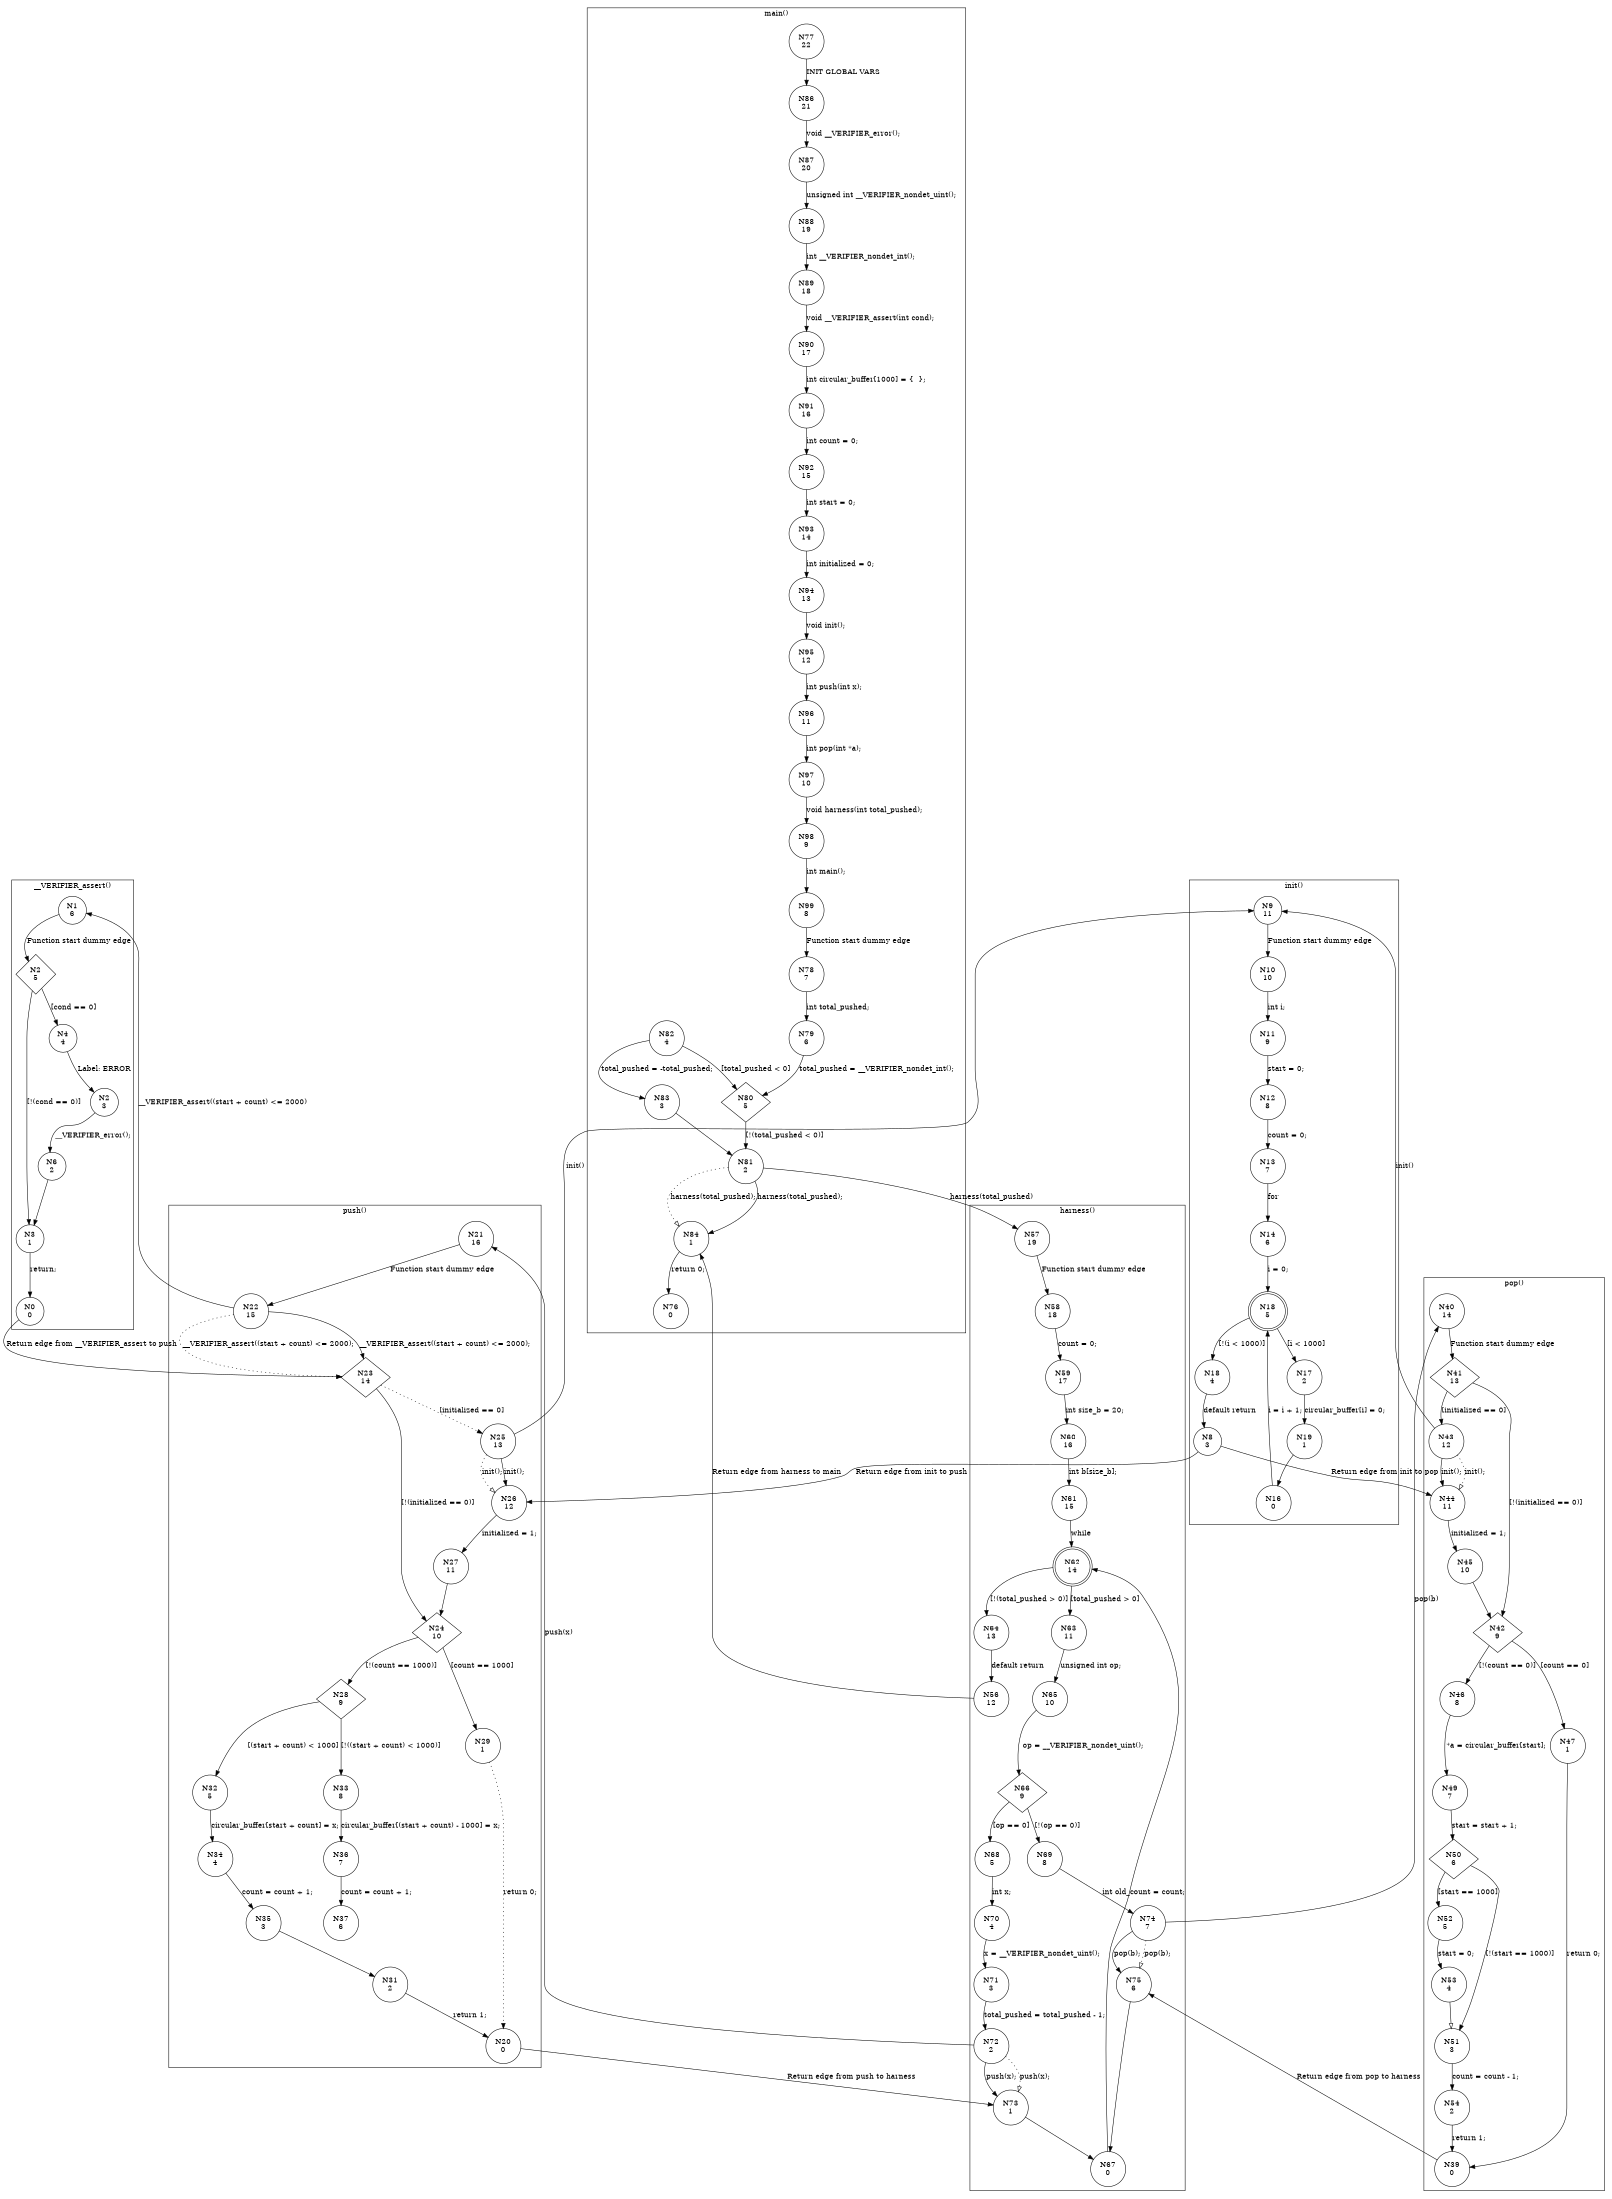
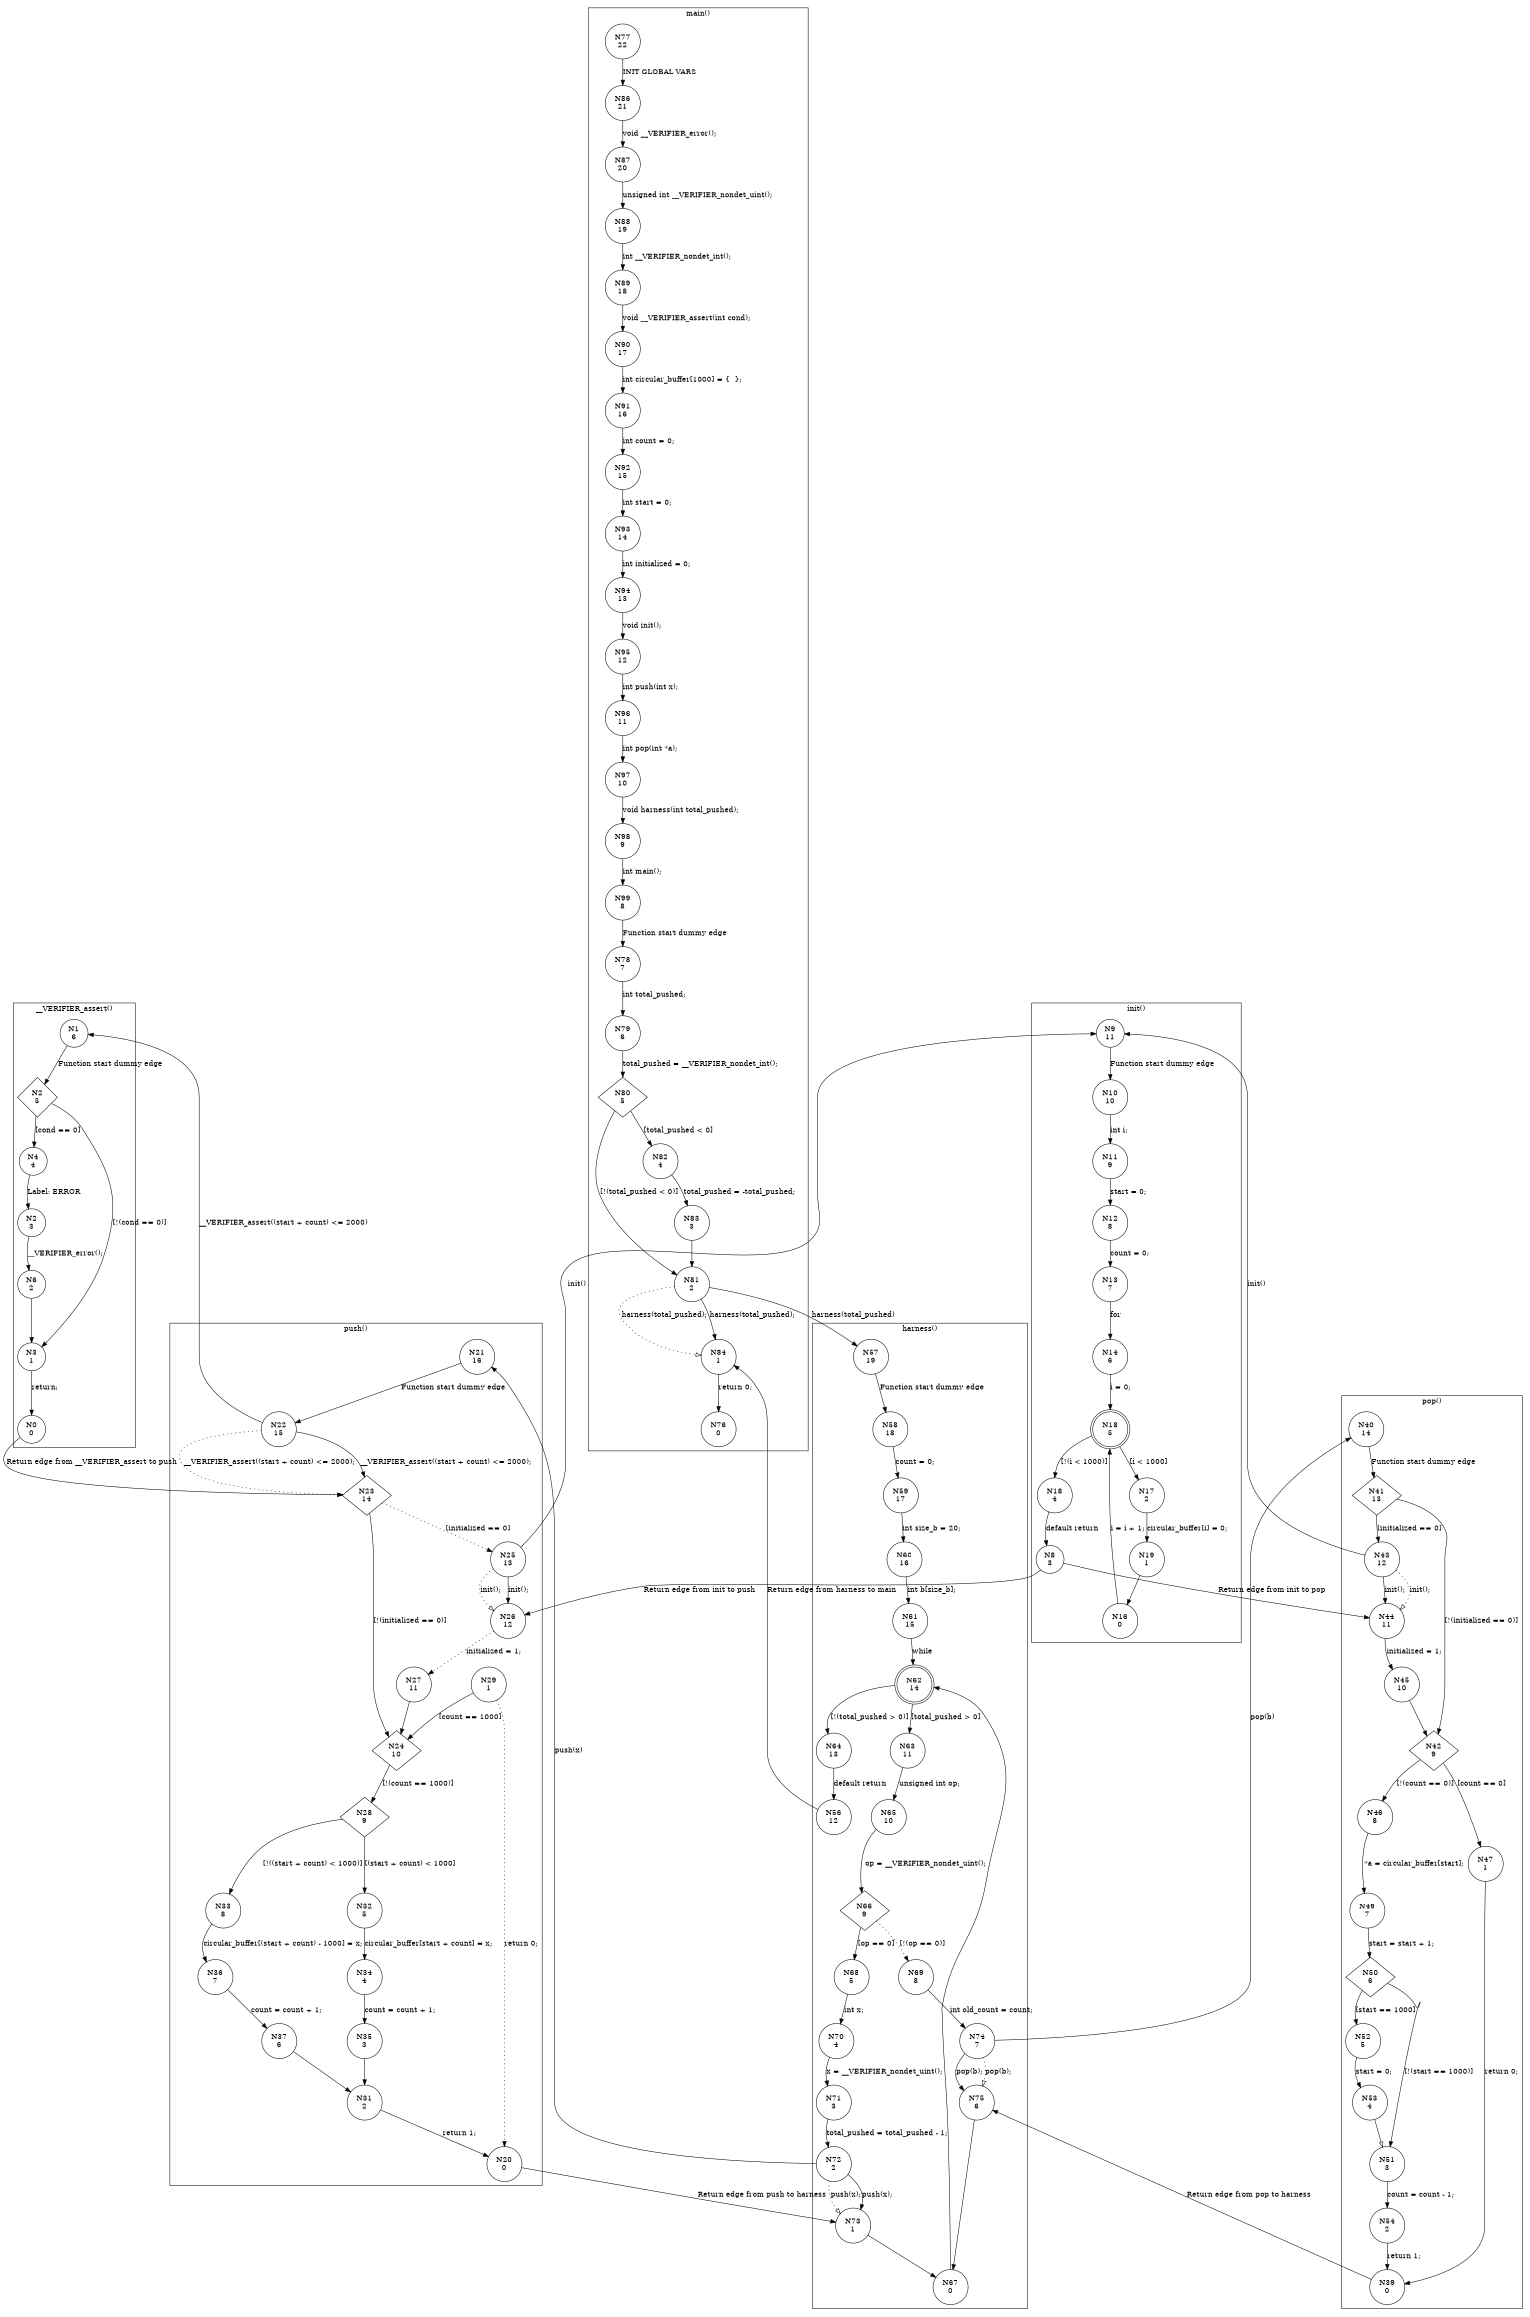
  digraph {
    node [shape=circle]
    n1 [label="N1\n6"]
    n2 [label="N2\n5" shape=diamond]
    n3 [label="N3\n1"]
    n4 [label="N4\n4"]
    n5 [label="N0\n0"]
    n6 [label="N2\n3"]
    n7 [label="N6\n2"]
    n8 [label="N57\n19"]
    n9 [label="N58\n18"]
    n10 [label="N59\n17"]
    n11 [label="N60\n16"]
    n12 [label="N61\n15"]
    n13 [label="N62\n14" shape=doublecircle]
    n14 [label="N64\n13"]
    n15 [label="N63\n11"]
    n16 [label="N56\n12"]
    n17 [label="N65\n10"]
    n18 [label="N66\n9" shape=diamond]
    n19 [label="N69\n8"]
    n20 [label="N68\n5"]
    n21 [label="N74\n7"]
    n22 [label="N75\n6"]
    n23 [label="N67\n0"]
    n24 [label="N73\n1"]
    n25 [label="N70\n4"]
    n26 [label="N71\n3"]
    n27 [label="N72\n2"]
    n28 [label="N9\n11"]
    n29 [label="N10\n10"]
    n30 [label="N11\n9"]
    n31 [label="N12\n8"]
    n32 [label="N13\n7"]
    n33 [label="N14\n6"]
    n34 [label="N18\n5" shape=doublecircle]
    n35 [label="N18\n4"]
    n36 [label="N17\n2"]
    n37 [label="N8\n3"]
    n38 [label="N19\n1"]
    n39 [label="N16\n0"]
    n40 [label="N77\n22"]
    n41 [label="N86\n21"]
    n42 [label="N87\n20"]
    n43 [label="N88\n19"]
    n44 [label="N89\n18"]
    n45 [label="N90\n17"]
    n46 [label="N91\n16"]
    n47 [label="N92\n15"]
    n48 [label="N93\n14"]
    n49 [label="N94\n13"]
    n50 [label="N95\n12"]
    n51 [label="N96\n11"]
    n52 [label="N97\n10"]
    n53 [label="N98\n9"]
    n54 [label="N99\n8"]
    n55 [label="N78\n7"]
    n56 [label="N79\n6"]
    n57 [label="N80\n5" shape=diamond]
    n58 [label="N81\n2"]
    n59 [label="N82\n4"]
    n60 [label="N84\n1"]
    n61 [label="N76\n0"]
    n62 [label="N83\n3"]
    n63 [label="N40\n14"]
    n64 [label="N41\n13" shape=diamond]
    n65 [label="N42\n9" shape=diamond]
    n66 [label="N43\n12"]
    n67 [label="N46\n8"]
    n68 [label="N47\n1"]
    n69 [label="N49\n7"]
    n70 [label="N50\n6" shape=diamond]
    n71 [label="N51\n3"]
    n72 [label="N52\n5"]
    n73 [label="N54\n2"]
    n74 [label="N39\n0"]
    n75 [label="N53\n4"]
    n76 [label="N44\n11"]
    n77 [label="N45\n10"]
    n78 [label="N26\n12"]
    n79 [label="N27\n11"]
    n80 [label="N24\n10" shape=diamond]
    n81 [label="N28\n9" shape=diamond]
    n82 [label="N29\n1"]
    n83 [label="N33\n8"]
    n84 [label="N32\n5"]
    n85 [label="N36\n7"]
    n86 [label="N37\n6"]
    n87 [label="N31\n2"]
    n88 [label="N20\n0"]
    n89 [label="N34\n4"]
    n90 [label="N35\n3"]
    n91 [label="N21\n16"]
    n92 [label="N22\n15"]
    n93 [label="N23\n14" shape=diamond]
    n94 [label="N25\n13"]
    subgraph cluster_1 {
      label="__VERIFIER_assert()"
      n1
      n2
      n3
      n4
      n5
      n6
      n7
    }
    subgraph cluster_2 {
      label="harness()"
      n8
      n9
      n10
      n11
      n12
      n13
      n14
      n15
      n16
      n17
      n18
      n19
      n20
      n21
      n22
      n23
      n24
      n25
      n26
      n27
    }
    subgraph cluster_3 {
      label="init()"
      n28
      n29
      n30
      n31
      n32
      n33
      n34
      n35
      n36
      n37
      n38
      n39
    }
    subgraph cluster_4 {
      label="main()"
      n40
      n41
      n42
      n43
      n44
      n45
      n46
      n47
      n48
      n49
      n50
      n51
      n52
      n53
      n54
      n55
      n56
      n57
      n58
      n59
      n60
      n61
      n62
    }
    subgraph cluster_5 {
      label="pop()"
      n63
      n64
      n65
      n66
      n67
      n68
      n69
      n70
      n71
      n72
      n73
      n74
      n75
      n76
      n77
    }
    subgraph cluster_6 {
      label="push()"
      n78
      n79
      n80
      n81
      n82
      n83
      n84
      n85
      n86
      n87
      n88
      n89
      n90
      n91
      n92
      n93
      n94
    }
    n1 -> n2 [label="Function start dummy edge"]
    n2 -> n3 [label="[!(cond == 0)]"]
    n2 -> n4 [label="[cond == 0]"]
    n3 -> n5 [label="return;"]
    n4 -> n6 [label="Label: ERROR"]
    n5 -> n93 [label="Return edge from __VERIFIER_assert to push"]
    n6 -> n7 [label="__VERIFIER_error();"]
    n7 -> n3
    n8 -> n9 [label="Function start dummy edge"]
    n9 -> n10 [label="count = 0;"]
    n10 -> n11 [label="int size_b = 20;"]
    n11 -> n12 [label="int b[size_b];"]
    n12 -> n13 [label=while]
    n13 -> n14 [label="[!(total_pushed > 0)]"]
    n13 -> n15 [label="[total_pushed > 0]"]
    n14 -> n16 [label="default return"]
    n15 -> n17 [label="unsigned int op;"]
    n16 -> n60 [label="Return edge from harness to main"]
    n17 -> n18 [label="op = __VERIFIER_nondet_uint();"]
-   n18 -> n19 [label="[!(op == 0)]"]
+   n18 -> n19 [label="[!(op == 0)]" style=dotted]
    n18 -> n20 [label="[op == 0]"]
    n19 -> n21 [label="int old_count = count;"]
    n20 -> n25 [label="int x;"]
    n21 -> n22 [arrowhead=empty label="pop(b);" style=dotted]
    n21 -> n22 [label="pop(b);"]
    n21 -> n63 [label="pop(b)"]
    n22 -> n23
    n23 -> n13
    n24 -> n23
    n25 -> n26 [label="x = __VERIFIER_nondet_uint();"]
    n26 -> n27 [label="total_pushed = total_pushed - 1;"]
    n27 -> n24 [arrowhead=empty label="push(x);" style=dotted]
    n27 -> n24 [label="push(x);"]
    n27 -> n91 [label="push(x)"]
    n28 -> n29 [label="Function start dummy edge"]
    n29 -> n30 [label="int i;"]
    n30 -> n31 [label="start = 0;"]
    n31 -> n32 [label="count = 0;"]
    n32 -> n33 [label=for]
    n33 -> n34 [label="i = 0;"]
    n34 -> n35 [label="[!(i < 1000)]"]
    n34 -> n36 [label="[i < 1000]"]
    n35 -> n37 [label="default return"]
    n36 -> n38 [label="circular_buffer[i] = 0;"]
    n37 -> n76 [label="Return edge from init to pop"]
    n37 -> n78 [label="Return edge from init to push"]
    n38 -> n39
    n39 -> n34 [label="i = i + 1;"]
    n40 -> n41 [label="INIT GLOBAL VARS"]
    n41 -> n42 [label="void __VERIFIER_error();"]
    n42 -> n43 [label="unsigned int __VERIFIER_nondet_uint();"]
    n43 -> n44 [label="int __VERIFIER_nondet_int();"]
    n44 -> n45 [label="void __VERIFIER_assert(int cond);"]
    n45 -> n46 [label="int circular_buffer[1000] = {  };"]
    n46 -> n47 [label="int count = 0;"]
    n47 -> n48 [label="int start = 0;"]
    n48 -> n49 [label="int initialized = 0;"]
    n49 -> n50 [label="void init();"]
    n50 -> n51 [label="int push(int x);"]
    n51 -> n52 [label="int pop(int *a);"]
    n52 -> n53 [label="void harness(int total_pushed);"]
    n53 -> n54 [label="int main();"]
    n54 -> n55 [label="Function start dummy edge"]
    n55 -> n56 [label="int total_pushed;"]
    n56 -> n57 [label="total_pushed = __VERIFIER_nondet_int();"]
    n57 -> n58 [label="[!(total_pushed < 0)]"]
-   n59 -> n57 [label="[total_pushed < 0]"]
+   n57 -> n59 [label="[total_pushed < 0]"]
    n58 -> n8 [label="harness(total_pushed)"]
    n58 -> n60 [arrowhead=empty label="harness(total_pushed);" style=dotted]
    n58 -> n60 [label="harness(total_pushed);"]
    n59 -> n62 [label="total_pushed = -total_pushed;"]
    n60 -> n61 [label="return 0;"]
    n62 -> n58
    n63 -> n64 [label="Function start dummy edge"]
    n64 -> n65 [label="[!(initialized == 0)]"]
    n64 -> n66 [label="[initialized == 0]"]
    n65 -> n67 [label="[!(count == 0)]"]
    n65 -> n68 [label="[count == 0]"]
    n66 -> n28 [label="init()"]
    n66 -> n76 [arrowhead=empty label="init();" style=dotted]
    n66 -> n76 [label="init();"]
    n67 -> n69 [label="*a = circular_buffer[start];"]
    n68 -> n74 [label="return 0;"]
    n69 -> n70 [label="start = start + 1;"]
    n70 -> n71 [label="[!(start == 1000)]"]
    n70 -> n72 [label="[start == 1000]"]
    n71 -> n73 [label="count = count - 1;"]
    n72 -> n75 [label="start = 0;"]
    n73 -> n74 [label="return 1;"]
    n74 -> n22 [label="Return edge from pop to harness"]
    n75 -> n71 [arrowhead=empty]
    n76 -> n77 [label="initialized = 1;"]
    n77 -> n65
-   n78 -> n79 [label="initialized = 1;"]
+   n78 -> n79 [label="initialized = 1;" style=dotted]
    n79 -> n80
    n80 -> n81 [label="[!(count == 1000)]"]
-   n80 -> n82 [label="[count == 1000]"]
+   n82 -> n80 [label="[count == 1000]"]
    n81 -> n83 [label="[!((start + count) < 1000)]"]
    n81 -> n84 [label="[(start + count) < 1000]"]
    n82 -> n88 [label="return 0;" style=dotted]
    n83 -> n85 [label="circular_buffer[(start + count) - 1000] = x;"]
    n84 -> n89 [label="circular_buffer[start + count] = x;"]
    n85 -> n86 [label="count = count + 1;"]
+   n86 -> n87
    n87 -> n88 [label="return 1;"]
    n88 -> n24 [label="Return edge from push to harness"]
    n89 -> n90 [label="count = count + 1;"]
    n90 -> n87
    n91 -> n92 [label="Function start dummy edge"]
    n92 -> n1 [label="__VERIFIER_assert((start + count) <= 2000)"]
    n92 -> n93 [arrowhead=empty label="__VERIFIER_assert((start + count) <= 2000);" style=dotted]
    n92 -> n93 [label="__VERIFIER_assert((start + count) <= 2000);"]
    n93 -> n80 [label="[!(initialized == 0)]"]
    n93 -> n94 [label="[initialized == 0]" style=dotted]
    n94 -> n28 [label="init()"]
    n94 -> n78 [arrowhead=empty label="init();" style=dotted]
    n94 -> n78 [label="init();"]
  }
